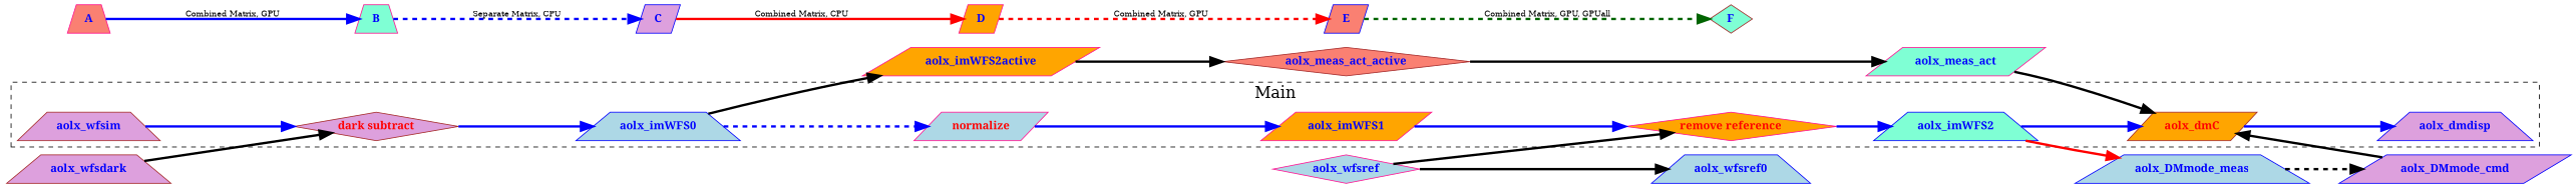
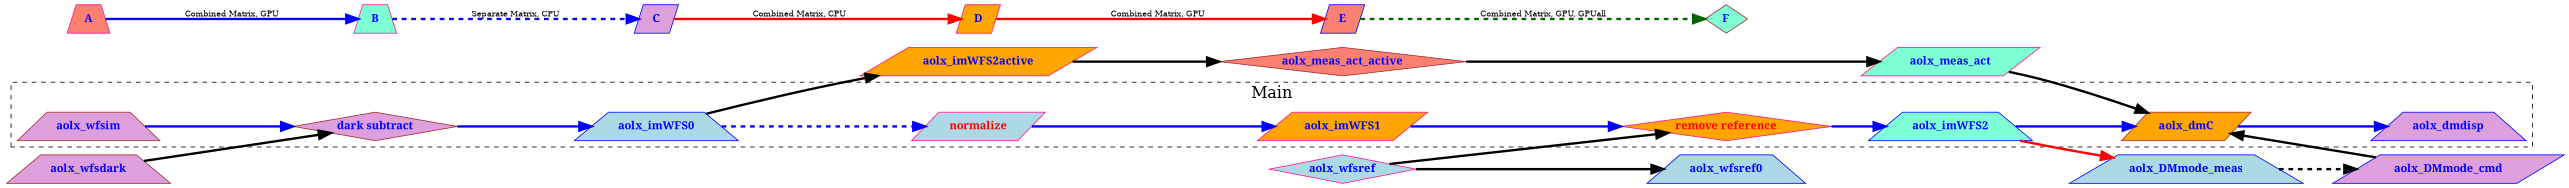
  digraph {
    rankdir=LR
    node [color=deeppink fillcolor=plum fontcolor=blue fontname=bold shape=trapezium style=filled]
    edge [arrowhead=normal arrowsize=1.5 arrowtail=none color=blue fontcolor=black fontsize=10 penwidth=3 style=solid]
    aolx_wfsim [color=brown]
-   "dark subtract" [color=brown fontcolor=red shape=diamond]
+   "dark subtract" [color=brown shape=diamond]
    aolx_imWFS0 [color=blue fillcolor=lightblue]
    normalize [fillcolor=lightblue fontcolor=red shape=parallelogram]
    aolx_imWFS1 [fillcolor=orange shape=parallelogram]
    "remove reference" [fillcolor=orange fontcolor=red shape=diamond]
    aolx_imWFS2 [color=blue fillcolor=aquamarine]
-   aolx_dmC [color=brown fillcolor=orange fontcolor=red shape=parallelogram]
+   aolx_dmC [color=brown fillcolor=orange shape=parallelogram]
    aolx_dmdisp [color=blue]
    aolx_imWFS2active [fillcolor=orange shape=parallelogram]
    aolx_DMmode_meas [color=blue fillcolor=lightblue]
    aolx_meas_act_active [color=brown fillcolor=salmon shape=diamond]
    aolx_DMmode_cmd [color=blue shape=parallelogram]
    aolx_meas_act [fillcolor=aquamarine shape=parallelogram]
    aolx_wfsdark [color=brown]
    aolx_wfsref [fillcolor=lightblue shape=diamond]
    aolx_wfsref0 [color=blue fillcolor=lightblue]
    A [fillcolor=salmon]
    B [fillcolor=aquamarine]
    C [color=blue shape=parallelogram]
    D [fillcolor=orange shape=parallelogram]
    E [color=blue fillcolor=salmon shape=parallelogram]
    F [color=brown fillcolor=aquamarine shape=diamond]
    subgraph cluster_1 {
      fontsize=20
      label=Main
      rank=same
      style=dashed
      aolx_wfsim
      "dark subtract"
      aolx_imWFS0
      normalize
      aolx_imWFS1
      "remove reference"
      aolx_imWFS2
      aolx_dmC
      aolx_dmdisp
    }
    aolx_wfsim -> "dark subtract"
    "dark subtract" -> aolx_imWFS0
    aolx_imWFS0 -> normalize [style=dashed]
    aolx_imWFS0 -> aolx_imWFS2active [color=black]
    normalize -> aolx_imWFS1
    aolx_imWFS1 -> "remove reference"
    "remove reference" -> aolx_imWFS2
    aolx_imWFS2 -> aolx_dmC
    aolx_imWFS2 -> aolx_DMmode_meas [color=red]
    aolx_dmC -> aolx_dmdisp
    aolx_imWFS2active -> aolx_meas_act_active [color=black]
    aolx_DMmode_meas -> aolx_DMmode_cmd [color=black style=dashed]
    aolx_meas_act_active -> aolx_meas_act [color=black]
    aolx_DMmode_cmd -> aolx_dmC [color=black]
    aolx_meas_act -> aolx_dmC [color=black]
    aolx_wfsdark -> "dark subtract" [color=black]
    aolx_wfsref -> "remove reference" [color=black]
    aolx_wfsref -> aolx_wfsref0 [color=black]
    A -> B [label="Combined Matrix, GPU"]
    B -> C [label="Separate Matrix, CPU" style=dashed]
    C -> D [color=red label="Combined Matrix, CPU"]
-   D -> E [color=red label="Combined Matrix, GPU" style=dashed]
+   D -> E [color=red label="Combined Matrix, GPU"]
    E -> F [color=darkgreen label="Combined Matrix, GPU, GPUall" style=dashed]
  }
